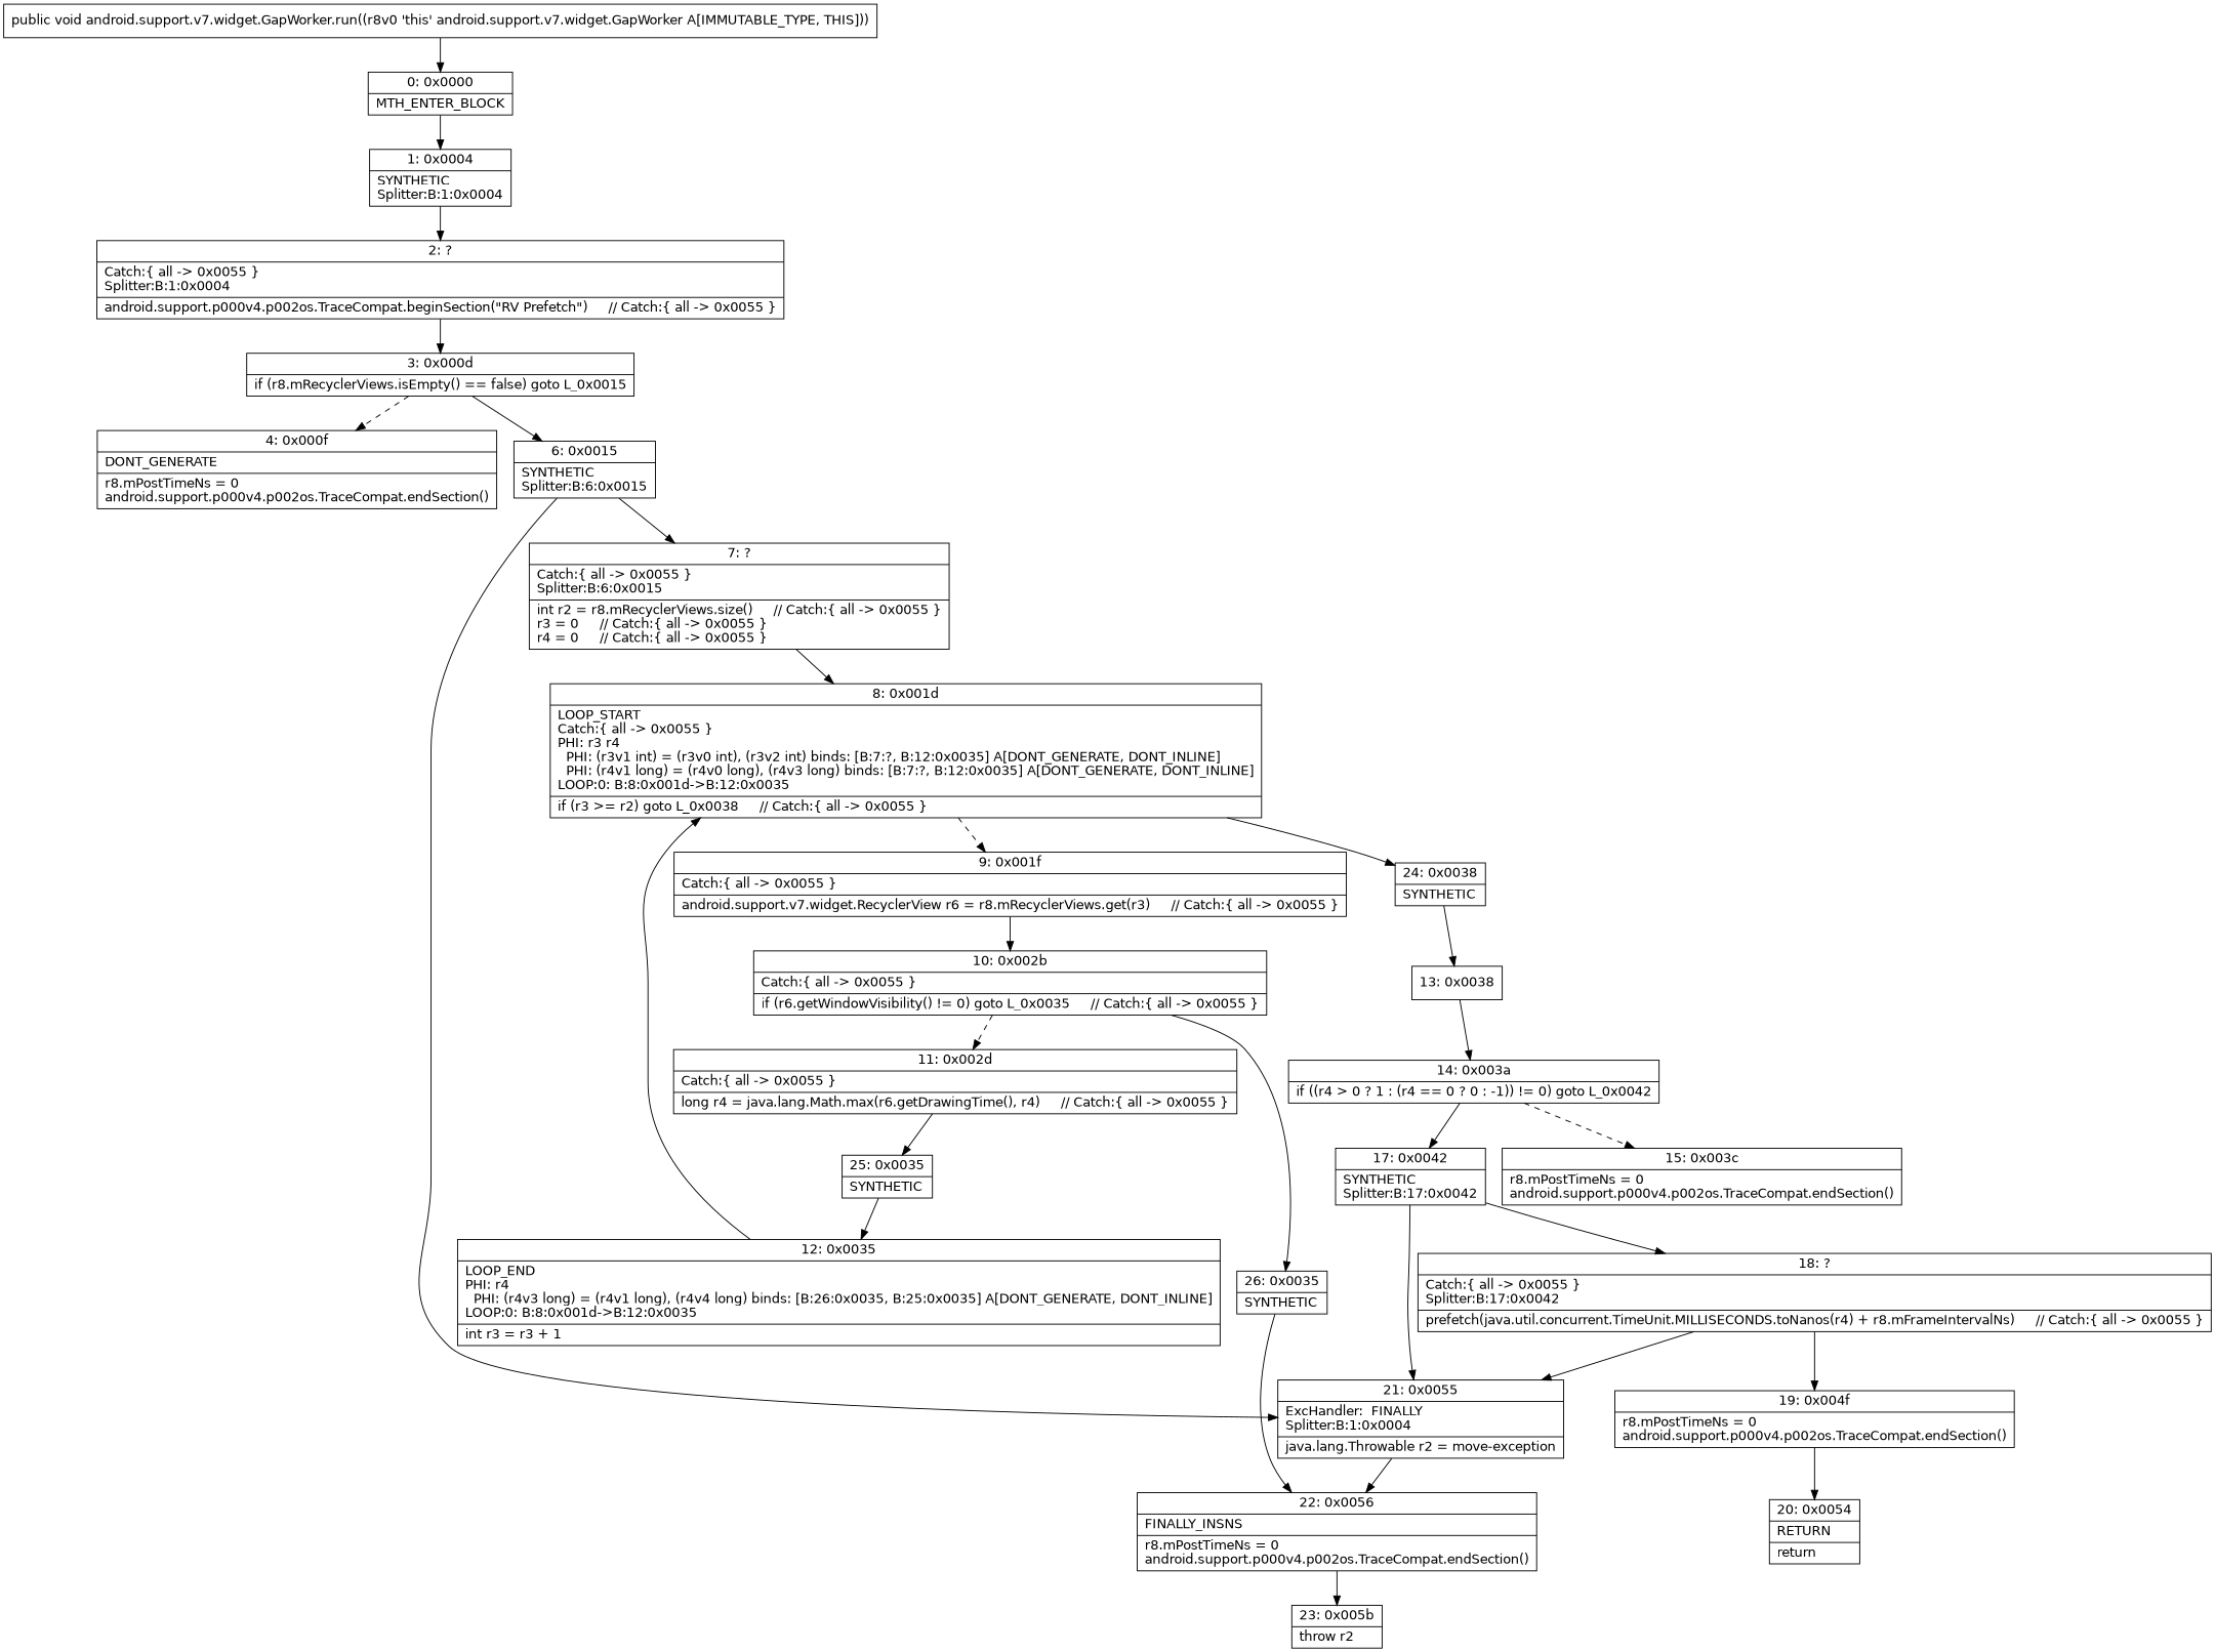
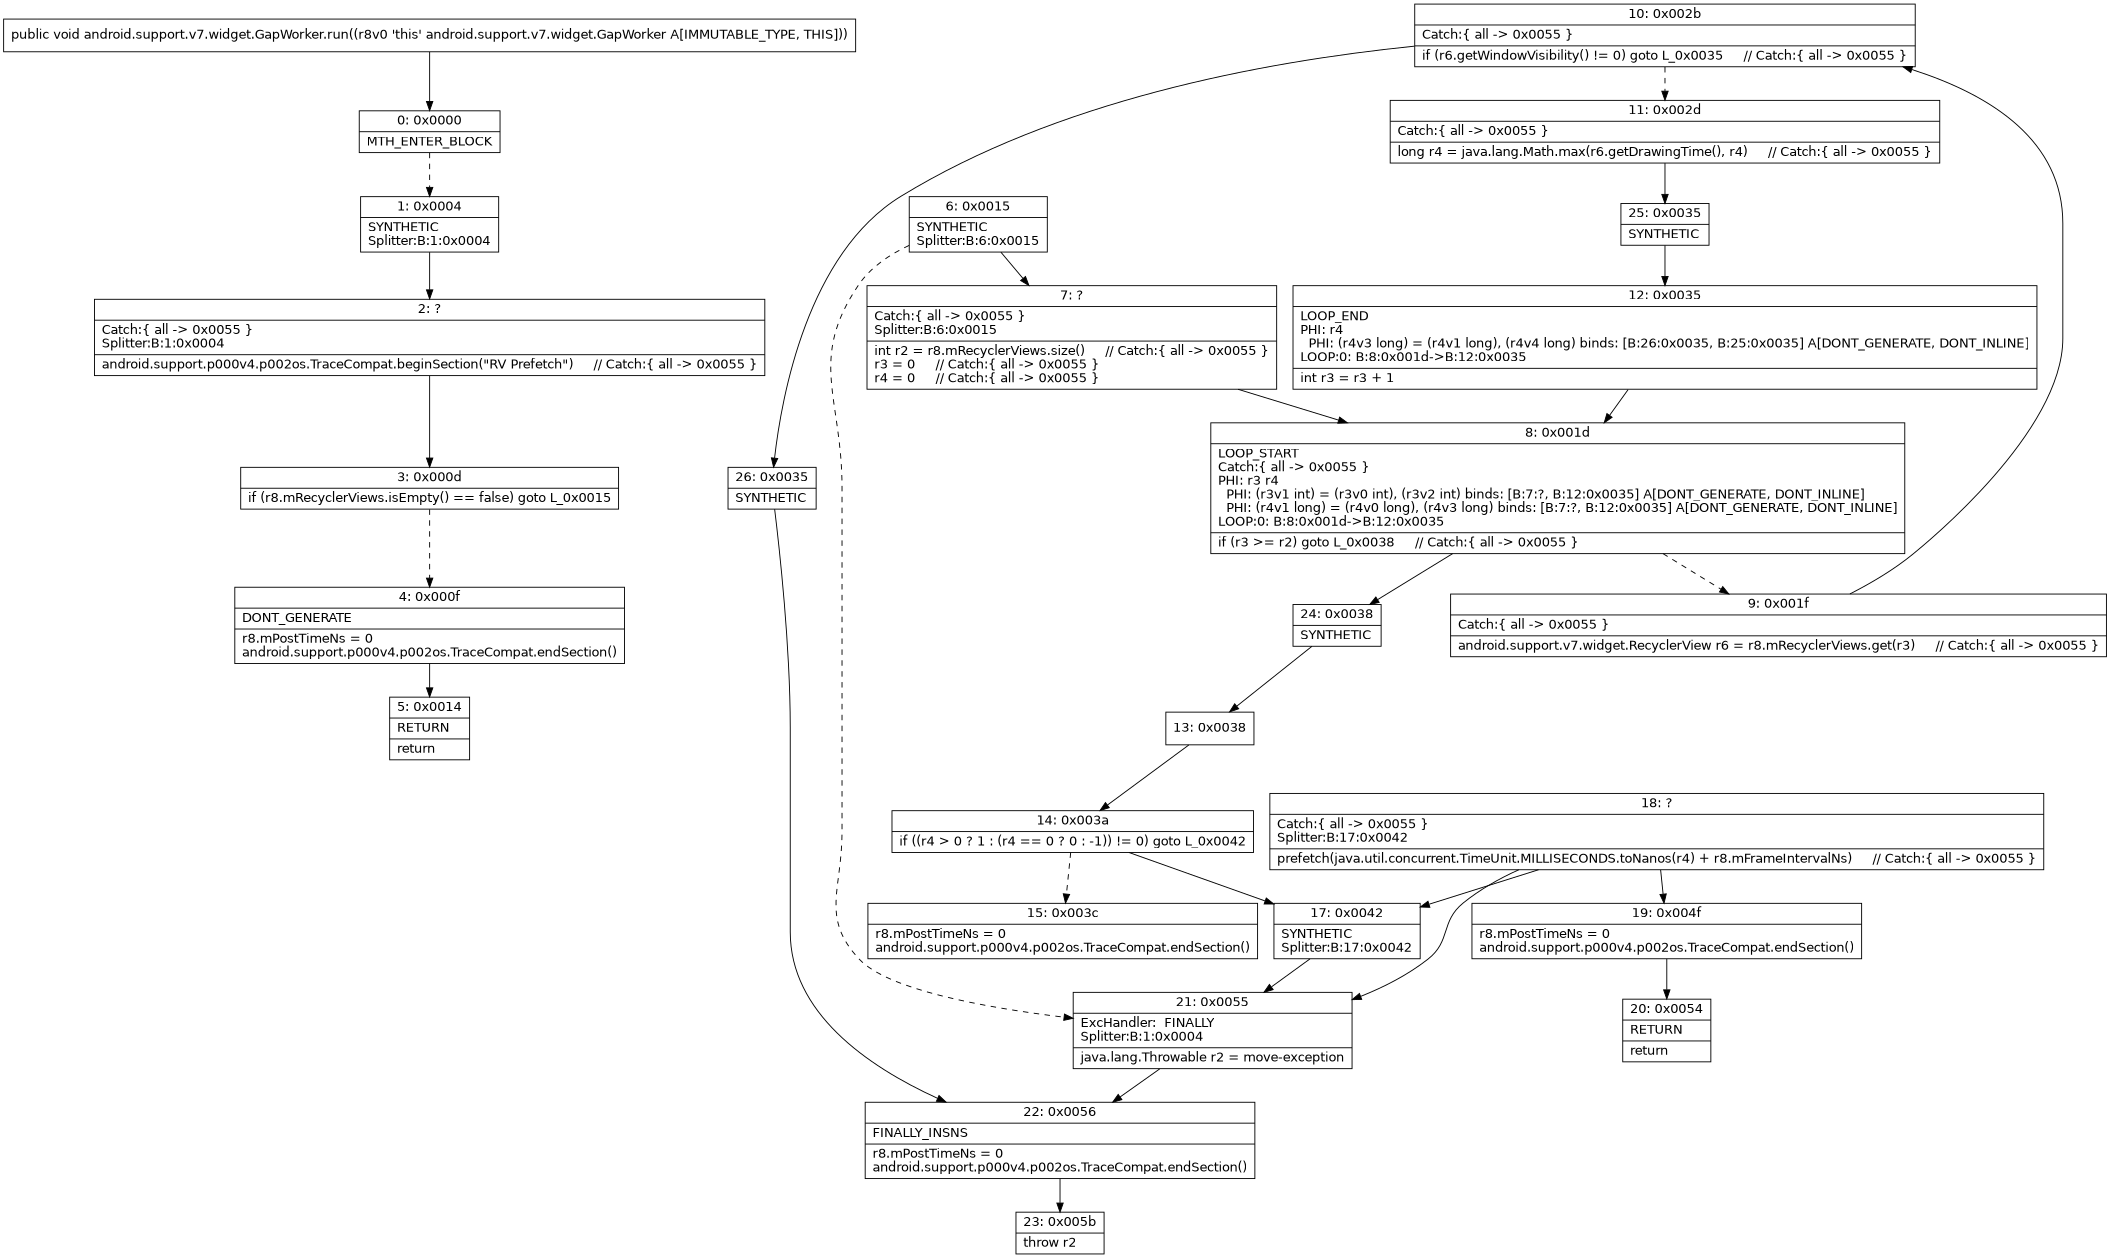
  digraph {
    fontname="DejaVu Sans"
    node [fontname="DejaVu Sans" shape=record]
    edge [fontname="DejaVu Sans"]
    n1 [label="{0\:\ 0x0000|MTH_ENTER_BLOCK\l}"]
    n2 [label="{1\:\ 0x0004|SYNTHETIC\lSplitter:B:1:0x0004\l}"]
    n3 [label="{2\:\ ?|Catch:\{ all \-\> 0x0055 \}\lSplitter:B:1:0x0004\l|android.support.p000v4.p002os.TraceCompat.beginSection(\"RV Prefetch\")     \/\/ Catch:\{ all \-\> 0x0055 \}\l}"]
    n4 [label="{3\:\ 0x000d|if (r8.mRecyclerViews.isEmpty() == false) goto L_0x0015\l}"]
    n5 [label="{21\:\ 0x0055|ExcHandler:  FINALLY\lSplitter:B:1:0x0004\l|java.lang.Throwable r2 = move\-exception\l}"]
    n6 [label="{22\:\ 0x0056|FINALLY_INSNS\l|r8.mPostTimeNs = 0\landroid.support.p000v4.p002os.TraceCompat.endSection()\l}"]
    n7 [label="{4\:\ 0x000f|DONT_GENERATE\l|r8.mPostTimeNs = 0\landroid.support.p000v4.p002os.TraceCompat.endSection()\l}"]
    n8 [label="{6\:\ 0x0015|SYNTHETIC\lSplitter:B:6:0x0015\l}"]
+   n9 [label="{5\:\ 0x0014|RETURN\l|return\l}"]
    n10 [label="{7\:\ ?|Catch:\{ all \-\> 0x0055 \}\lSplitter:B:6:0x0015\l|int r2 = r8.mRecyclerViews.size()     \/\/ Catch:\{ all \-\> 0x0055 \}\lr3 = 0     \/\/ Catch:\{ all \-\> 0x0055 \}\lr4 = 0     \/\/ Catch:\{ all \-\> 0x0055 \}\l}"]
    n11 [label="{8\:\ 0x001d|LOOP_START\lCatch:\{ all \-\> 0x0055 \}\lPHI: r3 r4 \l  PHI: (r3v1 int) = (r3v0 int), (r3v2 int) binds: [B:7:?, B:12:0x0035] A[DONT_GENERATE, DONT_INLINE]\l  PHI: (r4v1 long) = (r4v0 long), (r4v3 long) binds: [B:7:?, B:12:0x0035] A[DONT_GENERATE, DONT_INLINE]\lLOOP:0: B:8:0x001d\-\>B:12:0x0035\l|if (r3 \>= r2) goto L_0x0038     \/\/ Catch:\{ all \-\> 0x0055 \}\l}"]
    n12 [label="{9\:\ 0x001f|Catch:\{ all \-\> 0x0055 \}\l|android.support.v7.widget.RecyclerView r6 = r8.mRecyclerViews.get(r3)     \/\/ Catch:\{ all \-\> 0x0055 \}\l}"]
    n13 [label="{24\:\ 0x0038|SYNTHETIC\l}"]
    n14 [label="{10\:\ 0x002b|Catch:\{ all \-\> 0x0055 \}\l|if (r6.getWindowVisibility() != 0) goto L_0x0035     \/\/ Catch:\{ all \-\> 0x0055 \}\l}"]
    n15 [label="{13\:\ 0x0038}"]
    n16 [label="{11\:\ 0x002d|Catch:\{ all \-\> 0x0055 \}\l|long r4 = java.lang.Math.max(r6.getDrawingTime(), r4)     \/\/ Catch:\{ all \-\> 0x0055 \}\l}"]
    n17 [label="{26\:\ 0x0035|SYNTHETIC\l}"]
    n18 [label="{25\:\ 0x0035|SYNTHETIC\l}"]
    n19 [label="{12\:\ 0x0035|LOOP_END\lPHI: r4 \l  PHI: (r4v3 long) = (r4v1 long), (r4v4 long) binds: [B:26:0x0035, B:25:0x0035] A[DONT_GENERATE, DONT_INLINE]\lLOOP:0: B:8:0x001d\-\>B:12:0x0035\l|int r3 = r3 + 1\l}"]
    n20 [label="{14\:\ 0x003a|if ((r4 \> 0 ? 1 : (r4 == 0 ? 0 : \-1)) != 0) goto L_0x0042\l}"]
    n21 [label="{15\:\ 0x003c|r8.mPostTimeNs = 0\landroid.support.p000v4.p002os.TraceCompat.endSection()\l}"]
    n22 [label="{17\:\ 0x0042|SYNTHETIC\lSplitter:B:17:0x0042\l}"]
    n23 [label="{18\:\ ?|Catch:\{ all \-\> 0x0055 \}\lSplitter:B:17:0x0042\l|prefetch(java.util.concurrent.TimeUnit.MILLISECONDS.toNanos(r4) + r8.mFrameIntervalNs)     \/\/ Catch:\{ all \-\> 0x0055 \}\l}"]
    n24 [label="{19\:\ 0x004f|r8.mPostTimeNs = 0\landroid.support.p000v4.p002os.TraceCompat.endSection()\l}"]
    n25 [label="{20\:\ 0x0054|RETURN\l|return\l}"]
    n26 [label="{23\:\ 0x005b|throw r2\l}"]
    n27 [label="{public void android.support.v7.widget.GapWorker.run((r8v0 'this' android.support.v7.widget.GapWorker A[IMMUTABLE_TYPE, THIS])) }"]
-   n1 -> n2
+   n1 -> n2 [style=dashed]
    n2 -> n3
    n3 -> n4
    n4 -> n7 [style=dashed]
-   n4 -> n8
    n5 -> n6
    n6 -> n26
-   n8 -> n5
+   n7 -> n9
+   n8 -> n5 [style=dashed]
    n8 -> n10
    n10 -> n11
    n11 -> n12 [style=dashed]
    n11 -> n13
    n12 -> n14
    n13 -> n15
    n14 -> n16 [style=dashed]
    n14 -> n17
    n15 -> n20
    n16 -> n18
    n17 -> n6
    n18 -> n19
    n19 -> n11
    n20 -> n21 [style=dashed]
    n20 -> n22
    n22 -> n5
-   n22 -> n23
+   n23 -> n22
    n23 -> n5
    n23 -> n24
    n24 -> n25
    n27 -> n1
  }
